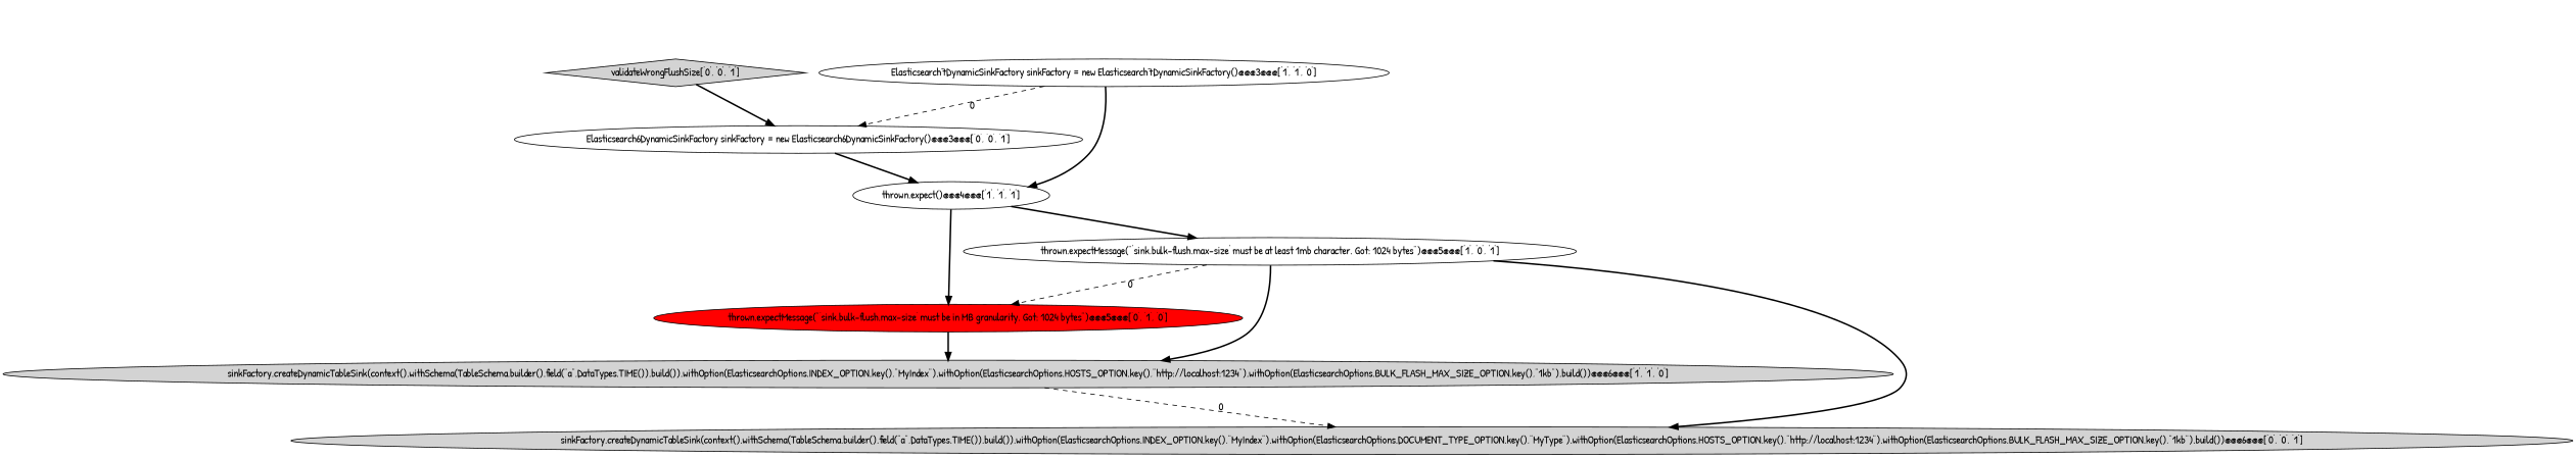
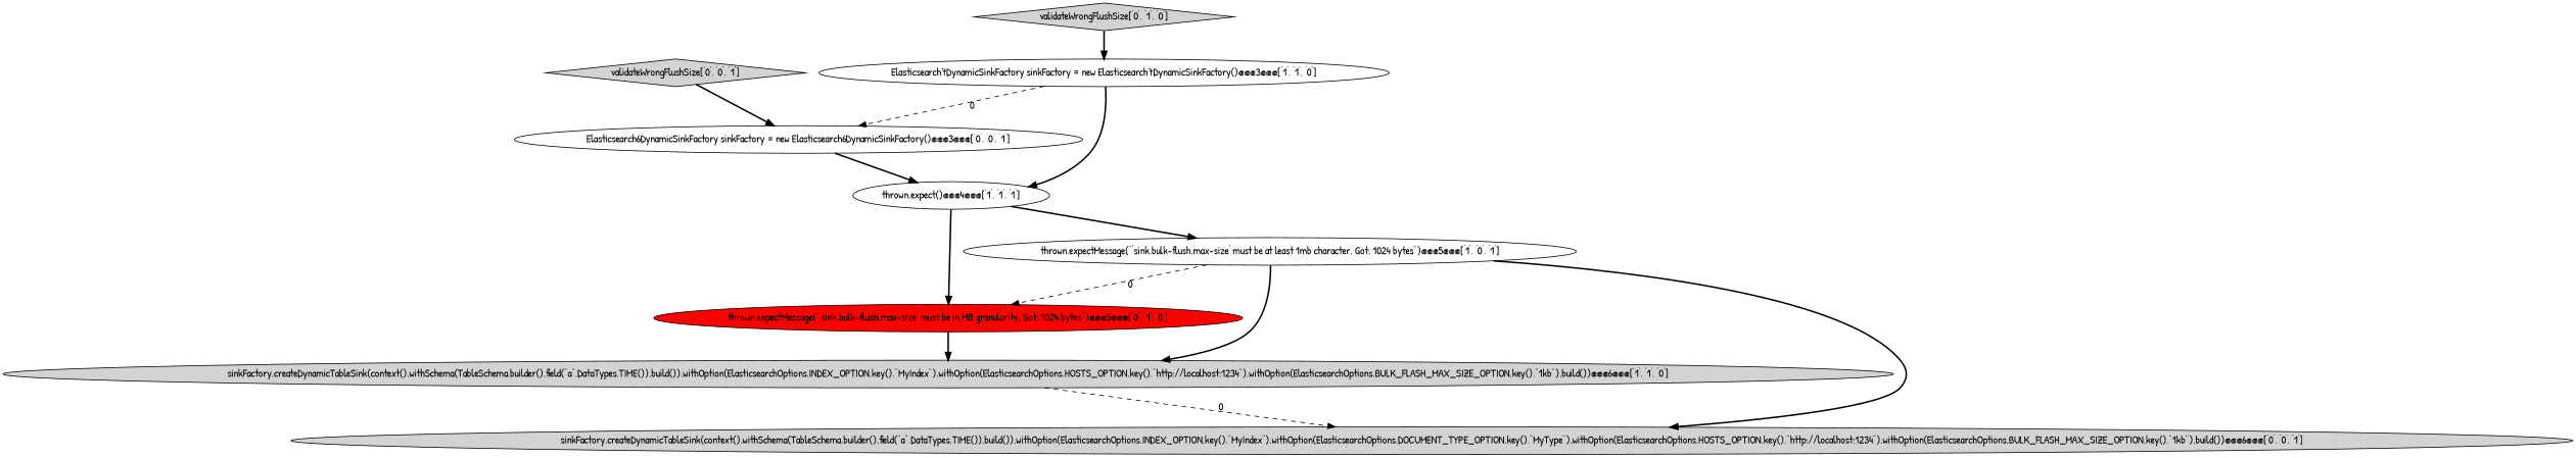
  digraph {
    fontname="Patrick Hand"
    node [fillcolor=white fontname="Patrick Hand" shape=ellipse style=filled]
    edge [fontname="Patrick Hand" style=bold]
    n1 [label="Elasticsearch6DynamicSinkFactory sinkFactory = new Elasticsearch6DynamicSinkFactory()@@@3@@@['0', '0', '1']"]
    n2 [label="thrown.expect()@@@4@@@['1', '1', '1']"]
    n3 [label="thrown.expectMessage(\"'sink.bulk-flush.max-size' must be at least 1mb character. Got: 1024 bytes\")@@@5@@@['1', '0', '1']"]
    n4 [fillcolor=red label="thrown.expectMessage(\"'sink.bulk-flush.max-size' must be in MB granularity. Got: 1024 bytes\")@@@5@@@['0', '1', '0']"]
    n5 [label="Elasticsearch7DynamicSinkFactory sinkFactory = new Elasticsearch7DynamicSinkFactory()@@@3@@@['1', '1', '0']"]
    n6 [fillcolor=lightgray label="validateWrongFlushSize['0', '0', '1']" shape=diamond]
    n7 [fillcolor=lightgray label="sinkFactory.createDynamicTableSink(context().withSchema(TableSchema.builder().field(\"a\",DataTypes.TIME()).build()).withOption(ElasticsearchOptions.INDEX_OPTION.key(),\"MyIndex\").withOption(ElasticsearchOptions.HOSTS_OPTION.key(),\"http://localhost:1234\").withOption(ElasticsearchOptions.BULK_FLASH_MAX_SIZE_OPTION.key(),\"1kb\").build())@@@6@@@['1', '1', '0']"]
    n8 [fillcolor=lightgray label="sinkFactory.createDynamicTableSink(context().withSchema(TableSchema.builder().field(\"a\",DataTypes.TIME()).build()).withOption(ElasticsearchOptions.INDEX_OPTION.key(),\"MyIndex\").withOption(ElasticsearchOptions.DOCUMENT_TYPE_OPTION.key(),\"MyType\").withOption(ElasticsearchOptions.HOSTS_OPTION.key(),\"http://localhost:1234\").withOption(ElasticsearchOptions.BULK_FLASH_MAX_SIZE_OPTION.key(),\"1kb\").build())@@@6@@@['0', '0', '1']"]
+   n9 [fillcolor=lightgray label="validateWrongFlushSize['0', '1', '0']" shape=diamond]
    n1 -> n2
    n2 -> n3
    n2 -> n4
    n3 -> n4 [label=0 style=dashed]
    n3 -> n7
    n3 -> n8
    n4 -> n7
    n5 -> n1 [label=0 style=dashed]
    n5 -> n2
    n6 -> n1
    n7 -> n8 [label=0 style=dashed]
+   n9 -> n5
  }
